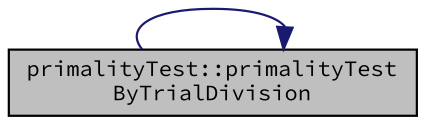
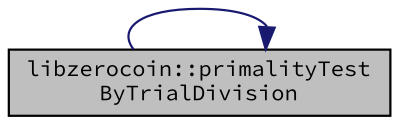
  digraph {
    rankdir=RL
    fontname="Source Code Pro"
-   n1 [color=black fillcolor=grey75 fontcolor=black fontname="Source Code Pro" fontsize=10 height=0.2 label="primalityTest::primalityTest\lByTrialDivision" shape=record style=filled width=0.4]
+   n1 [color=black fillcolor=grey75 fontcolor=black fontname="Source Code Pro" fontsize=10 height=0.2 label="libzerocoin::primalityTest\lByTrialDivision" shape=record style=filled width=0.4]
    n1 -> n1 [color=midnightblue dir=back fontname="Source Code Pro" fontsize=10 labelfontname=Helvetica labelfontsize=10 style=solid]
  }
